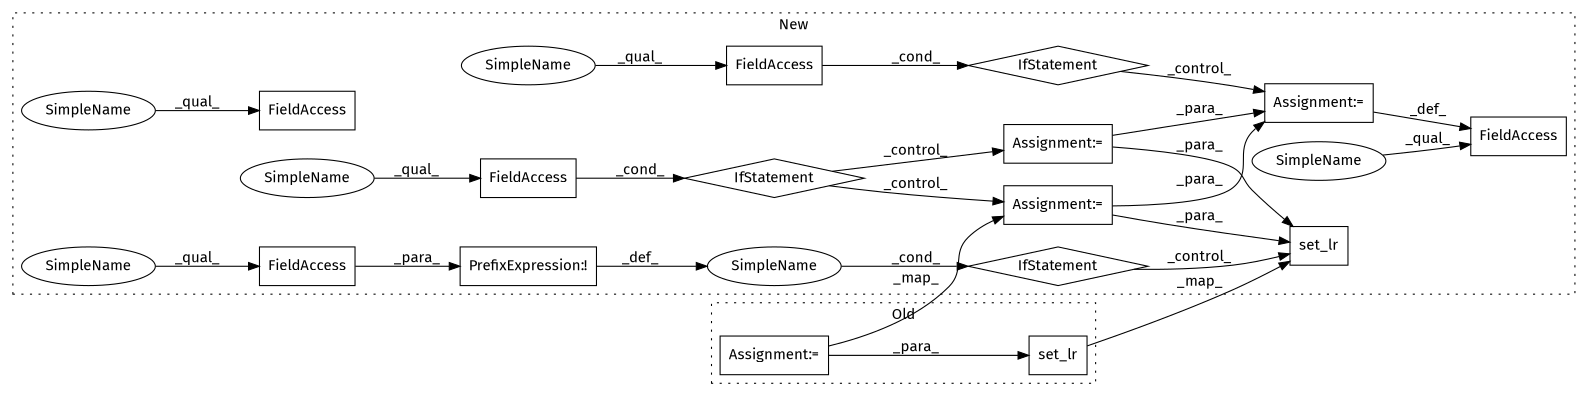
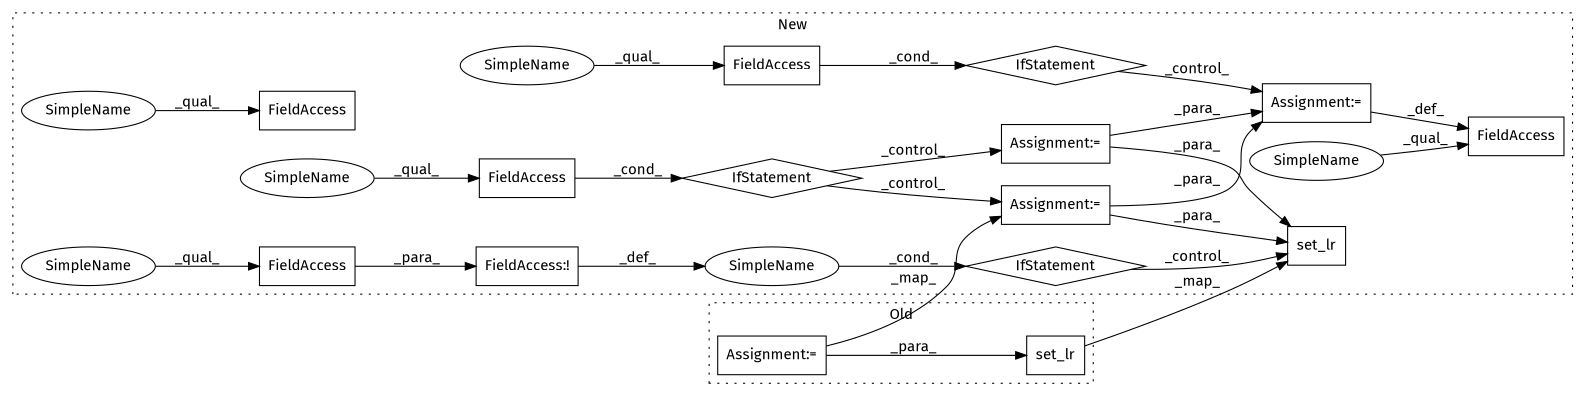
  digraph {
    rankdir=LR
    fontname="Fira Sans"
    node [a=42 l=1 s=4480 shape=box fontname="Fira Sans"]
    edge [fontname="Fira Sans"]
    n1 [a=32 l="7,1" label=set_lr s="4655,4686"]
    n2 [a=7 label="Assignment:=" s=3941]
    n3 [a=32 l="7,1" label=set_lr s="4920,4951"]
    n4 [a=7 label="Assignment:=" s=4146]
    n5 [a=25 l="4,2" label=IfStatement s="3957,3982" shape=diamond]
-   n6 [a=38 label="PrefixExpression:!" s=4479]
+   n6 [a=38 label="FieldAccess:!" s=4479]
    n7 [a=7 label="Assignment:=" s=4001]
    n8 [a=22 l=21 label=FieldAccess]
    n9 [a=22 l=21 label=FieldAccess s=8437]
    n10 [a=22 l=14 label=FieldAccess s=7508]
    n11 [label=SimpleName shape=ellipse l="" s=""]
    n12 [a=25 l="4,2" label=IfStatement s="4475,4501" shape=diamond]
    n13 [a=22 l=21 label=FieldAccess s=3961]
    n14 [a=22 l=21 label=FieldAccess s=7473]
    n15 [a=25 l="4,2" label=IfStatement s="7469,7494" shape=diamond]
    n16 [a=7 label="Assignment:=" s=7522]
    n17 [l=3 label=SimpleName s=8437 shape=ellipse]
    n18 [l=3 label=SimpleName s=3961 shape=ellipse]
    n19 [l=3 label=SimpleName s=7473 shape=ellipse]
    n20 [l=3 label=SimpleName s=7508 shape=ellipse]
    n21 [l=3 label=SimpleName shape=ellipse]
    subgraph cluster_1 {
      label=Old
      style=dotted
      n1
      n2
    }
    subgraph cluster_2 {
      label=New
      style=dotted
      n3
      n4
      n5
      n6
      n7
      n8
      n9
      n10
      n11
      n12
      n13
      n14
      n15
      n16
      n17
      n18
      n19
      n20
      n21
    }
    n1 -> n3 [label=_map_]
    n2 -> n1 [label=_para_]
    n2 -> n7 [label=_map_]
    n4 -> n3 [label=_para_]
    n4 -> n16 [label=_para_]
    n5 -> n4 [label=_control_]
    n5 -> n7 [label=_control_]
    n6 -> n11 [label=_def_]
    n7 -> n3 [label=_para_]
    n7 -> n16 [label=_para_]
    n8 -> n6 [label=_para_]
    n11 -> n12 [label=_cond_]
    n12 -> n3 [label=_control_]
    n13 -> n5 [label=_cond_]
    n14 -> n15 [label=_cond_]
    n15 -> n16 [label=_control_]
    n16 -> n10 [label=_def_]
    n17 -> n9 [label=_qual_]
    n18 -> n13 [label=_qual_]
    n19 -> n14 [label=_qual_]
    n20 -> n10 [label=_qual_]
    n21 -> n8 [label=_qual_]
  }
